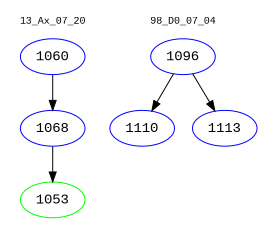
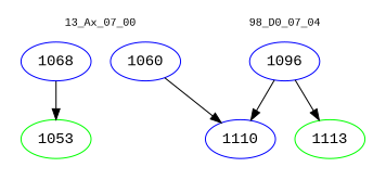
  digraph {
    fontname="Liberation Mono"
    node [color=blue fontname="Liberation Mono"]
    edge [color=black fontname="Liberation Mono"]
    n1 [label=1060]
    n2 [color=green label=1053]
    n3 [label=1068]
    n4 [label=1096]
    n5 [label=1110]
-   n6 [label=1113]
+   n6 [color=green label=1113]
    subgraph cluster_1 {
      color=white
      fontsize=10
-     label="13_Ax_07_20"
+     label="13_Ax_07_00"
      n1
      n2
      n3
    }
    subgraph cluster_2 {
      color=white
      fontsize=10
      label="98_D0_07_04"
      n4
      n5
      n6
    }
-   n1 -> n3
+   n1 -> n5
    n3 -> n2
    n4 -> n5
    n4 -> n6
  }
